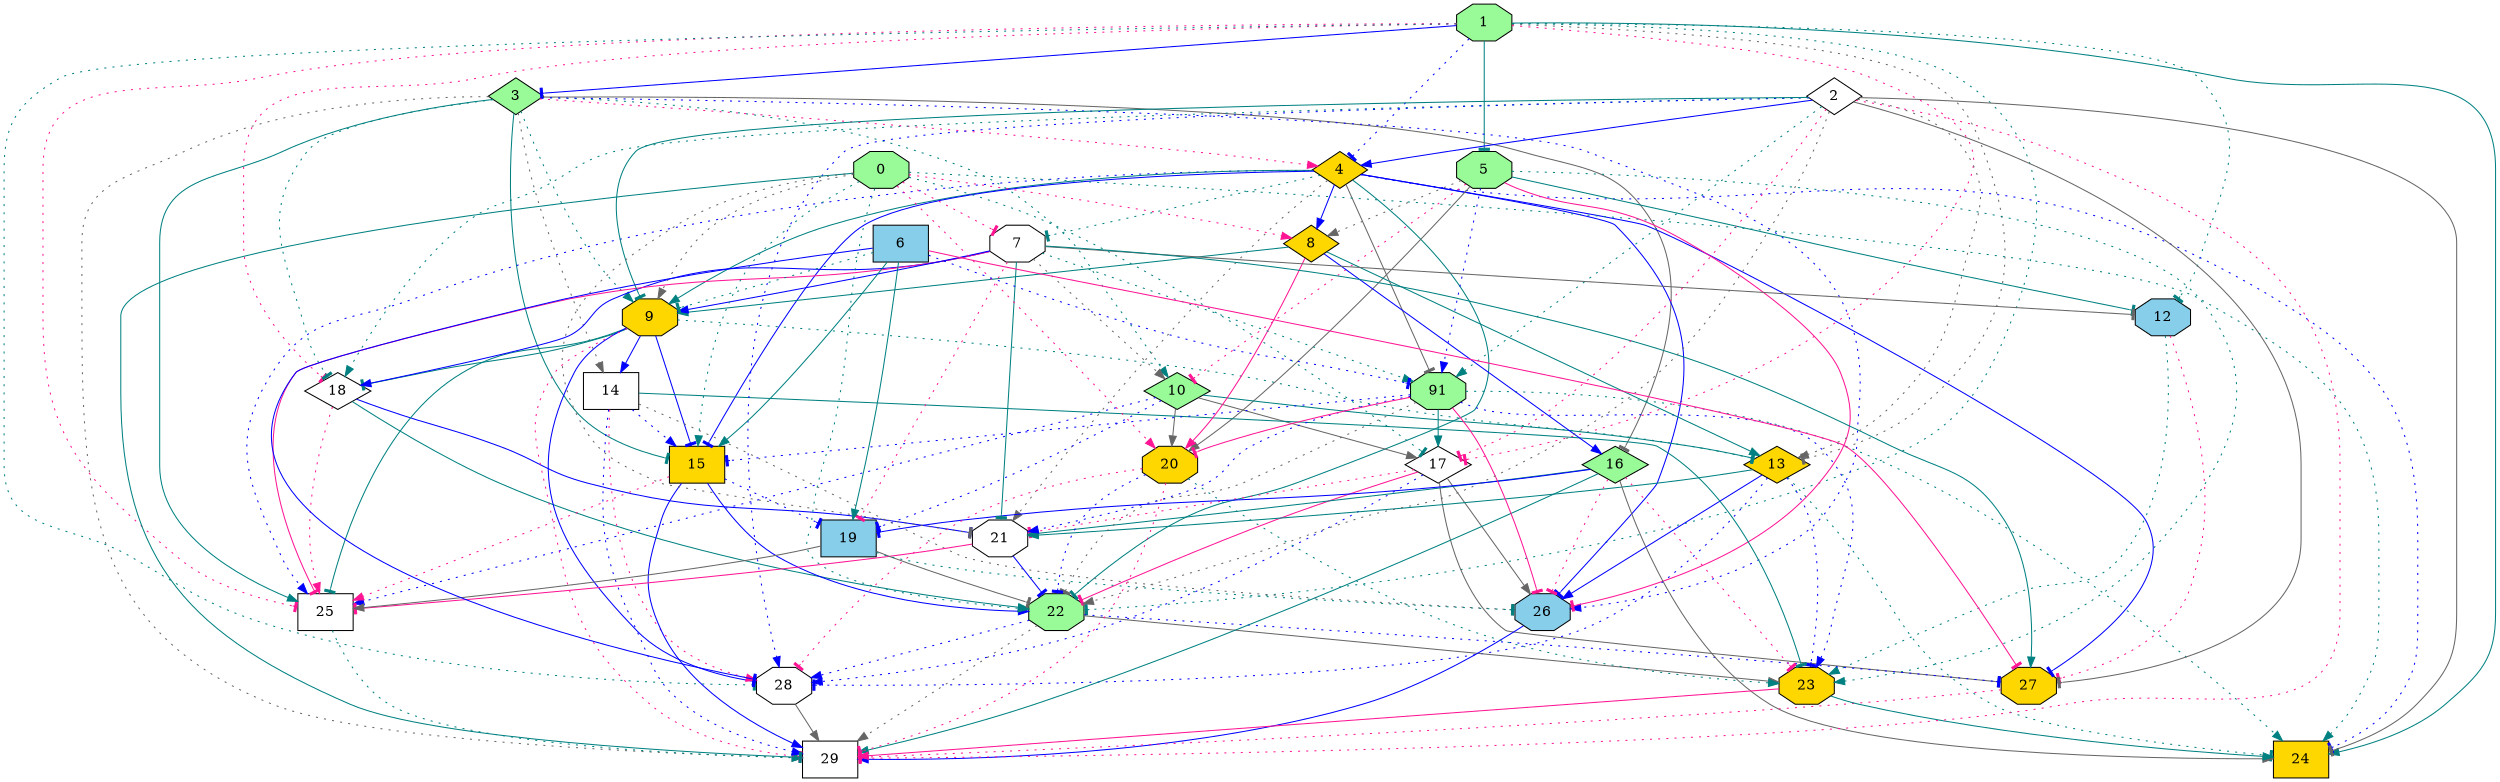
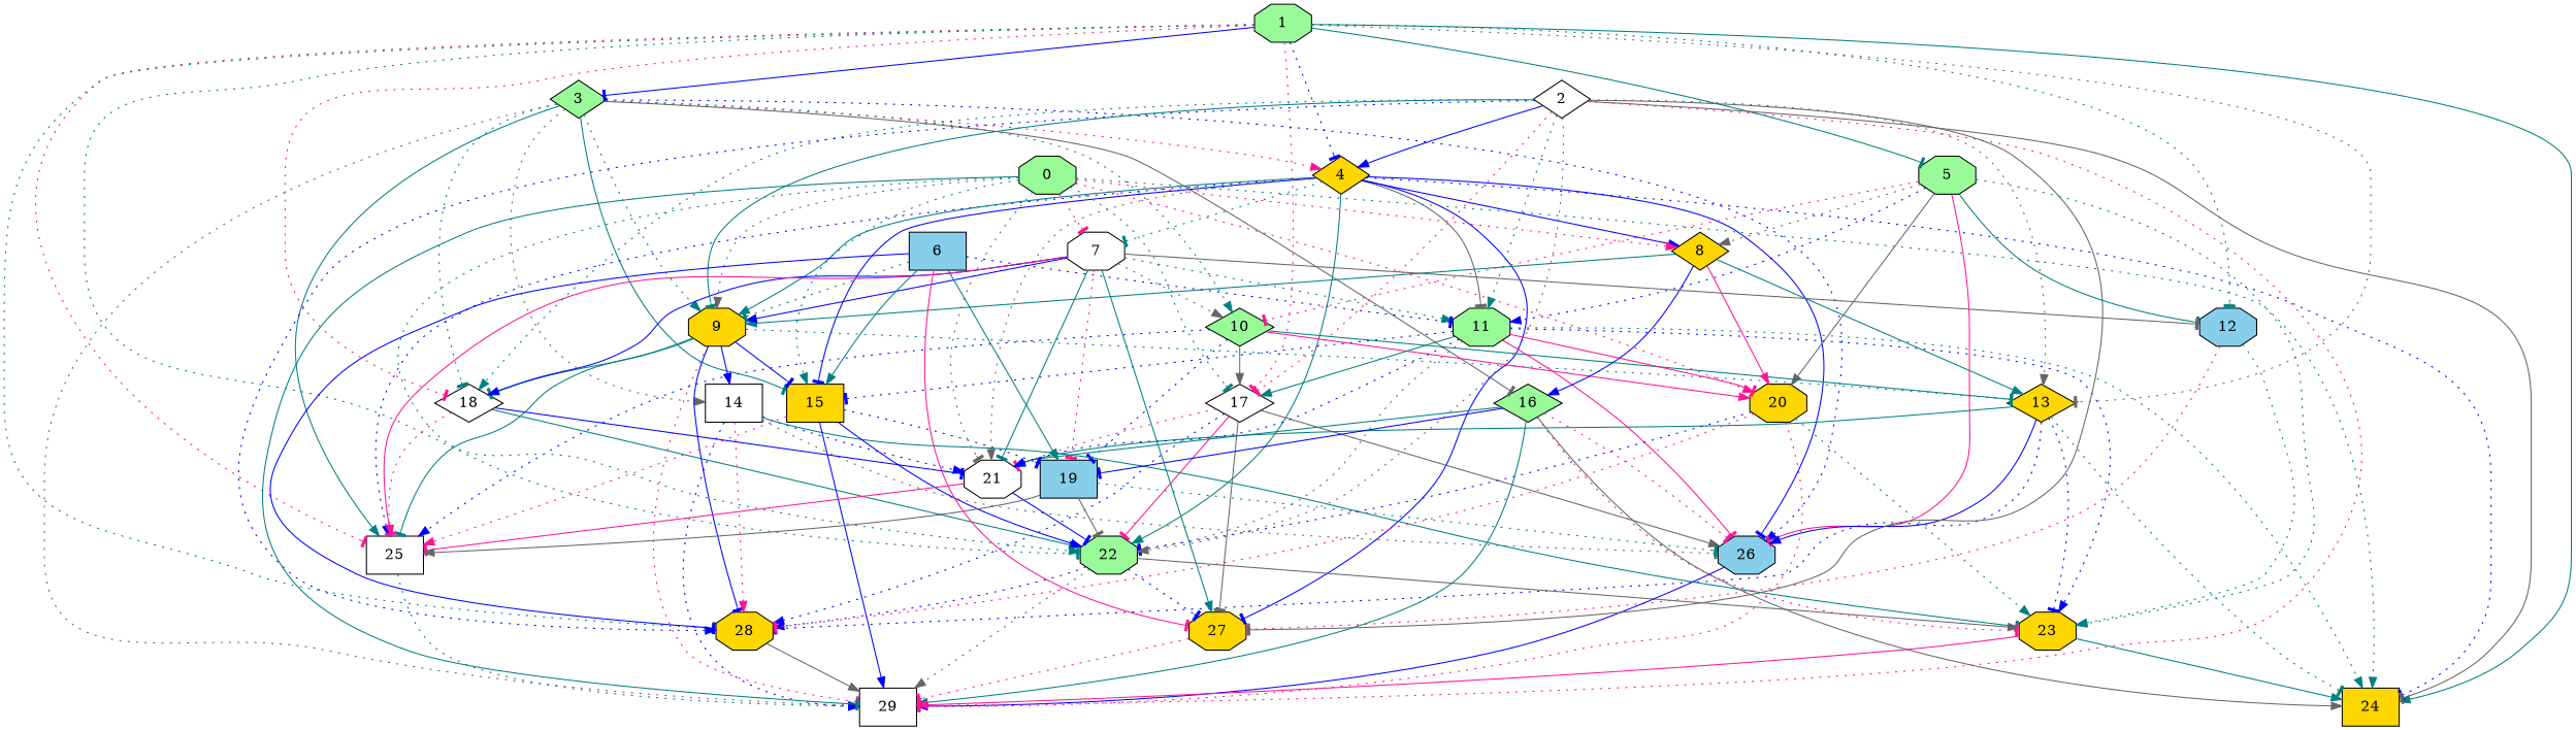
  digraph {
    node [Weight=10 fillcolor=gold shape=octagon style=filled]
    edge [Weight=13 arrowhead=tee color=teal style=dotted]
    1 [Weight=8 fillcolor=palegreen]
    3 [Weight=5 fillcolor=palegreen shape=diamond]
    4 [Weight=5 shape=diamond]
    5 [Weight=2 fillcolor=palegreen]
    17 [fillcolor=white shape=diamond]
    13 [Weight=3 shape=diamond]
    18 [Weight=9 fillcolor=white shape=diamond]
    12 [Weight=7 fillcolor=skyblue]
    22 [Weight=8 fillcolor=palegreen]
    25 [fillcolor=white shape=box]
-   28 [Weight=2 fillcolor=white]
+   28 [Weight=2]
    24 [Weight=3 shape=box]
    9 [Weight=7]
    10 [fillcolor=palegreen shape=diamond]
    14 [fillcolor=white shape=box]
    16 [Weight=7 fillcolor=palegreen shape=diamond]
    15 [Weight=5 shape=box]
    26 [Weight=7 fillcolor=skyblue]
    29 [Weight=8 fillcolor=white shape=box]
-   11 [Weight=9 fillcolor=palegreen label=91]
+   11 [Weight=9 fillcolor=palegreen]
    27
    8 [Weight=3 shape=diamond]
    7 [Weight=3 fillcolor=white]
    21 [fillcolor=white]
    20 [Weight=5]
    23 [Weight=3]
    19 [Weight=9 fillcolor=skyblue shape=box]
    2 [fillcolor=white shape=diamond]
    0 [Weight=3 fillcolor=palegreen]
    6 [Weight=6 fillcolor=skyblue shape=box]
    1 -> 3 [Weight=11 color=blue style=solid]
    1 -> 4 [Weight=7 color=blue]
    1 -> 5 [Weight=22 style=solid]
    1 -> 17 [color=deeppink]
    1 -> 13 [Weight=20 color=gray40]
    1 -> 18 [Weight=20 color=deeppink]
    1 -> 12 [Weight=4]
    1 -> 22 [Weight=18]
    1 -> 25 [Weight=20 color=deeppink]
    1 -> 28 [Weight=16]
    1 -> 24 [Weight=9 arrowhead=normal style=solid]
    3 -> 4 [Weight=20 arrowhead=normal color=deeppink]
    3 -> 18 [Weight=20]
    3 -> 25 [Weight=16 arrowhead=normal style=solid]
    3 -> 9 [Weight=11 arrowhead=normal]
    3 -> 10 [Weight=4 arrowhead=normal]
    3 -> 14 [Weight=4 arrowhead=normal color=gray40]
    3 -> 16 [Weight=7 color=gray40 style=solid]
    3 -> 15 [Weight=4 style=solid]
    3 -> 26 [Weight=16 arrowhead=normal color=blue]
    3 -> 29 [Weight=18 arrowhead=normal color=gray40]
-   4 -> 22 [Weight=22 style=solid]
+   4 -> 22 [Weight=22 arrowhead=normal style=solid]
    4 -> 25 [Weight=4 arrowhead=normal color=blue]
    4 -> 24 [Weight=9 color=blue]
    4 -> 9 [Weight=4 arrowhead=normal style=solid]
    4 -> 15 [Weight=22 color=blue style=solid]
    4 -> 26 [Weight=7 color=blue style=solid]
    4 -> 11 [Weight=22 color=gray40 style=solid]
    4 -> 27 [Weight=16 color=blue style=solid]
    4 -> 8 [Weight=11 arrowhead=normal color=blue style=solid]
    4 -> 7
    4 -> 21 [Weight=9 arrowhead=normal color=gray40]
    5 -> 12 [Weight=11 style=solid]
    5 -> 10 [Weight=18 color=deeppink]
    5 -> 26 [Weight=11 color=deeppink style=solid]
    5 -> 11 [arrowhead=normal color=blue]
    5 -> 8 [arrowhead=normal color=gray40]
    5 -> 20 [Weight=9 arrowhead=normal color=gray40 style=solid]
    5 -> 23 [arrowhead=normal]
    17 -> 22 [Weight=18 color=deeppink style=solid]
    17 -> 28 [Weight=16 arrowhead=normal color=blue]
    17 -> 26 [Weight=7 arrowhead=normal color=gray40 style=solid]
    17 -> 27 [Weight=11 color=gray40 style=solid]
    17 -> 21 [color=deeppink]
    13 -> 28 [Weight=18 color=blue]
    13 -> 24
    13 -> 26 [Weight=11 arrowhead=normal color=blue style=solid]
    13 -> 21 [Weight=18 arrowhead=normal style=solid]
    13 -> 23 [Weight=16 color=blue]
    18 -> 22 [Weight=7 arrowhead=normal style=solid]
    18 -> 25 [Weight=20 arrowhead=normal color=deeppink]
    18 -> 21 [Weight=9 color=blue style=solid]
    12 -> 27 [Weight=16 color=deeppink]
    12 -> 23 [Weight=16 arrowhead=normal]
    22 -> 28 [Weight=9 arrowhead=normal color=blue]
    22 -> 29 [Weight=22 arrowhead=normal color=gray40]
    22 -> 27 [Weight=7 color=blue]
    22 -> 23 [Weight=9 arrowhead=normal color=gray40 style=solid]
    25 -> 29 [Weight=4 arrowhead=normal]
    28 -> 29 [Weight=4 arrowhead=normal color=gray40 style=solid]
    9 -> 13
    9 -> 18 [Weight=4 style=solid]
    9 -> 25 [Weight=20 style=solid]
    9 -> 28 [Weight=11 color=blue style=solid]
    9 -> 14 [Weight=16 arrowhead=normal color=blue style=solid]
    9 -> 15 [Weight=4 color=blue style=solid]
    9 -> 29 [Weight=22 color=deeppink]
    10 -> 17 [Weight=20 arrowhead=normal color=gray40 style=solid]
    10 -> 13 [Weight=22 style=solid]
    10 -> 25 [Weight=4 arrowhead=normal color=blue]
-   10 -> 20 [Weight=18 arrowhead=normal color=gray40 style=solid]
+   10 -> 20 [Weight=18 arrowhead=normal color=deeppink style=solid]
    10 -> 19 [Weight=9 color=blue]
    14 -> 28 [Weight=20 arrowhead=normal color=deeppink]
    14 -> 26 [Weight=18 color=gray40]
    14 -> 29 [arrowhead=normal color=blue]
-   14 -> 15 [Weight=22 arrowhead=normal color=blue]
+   14 -> 21 [Weight=22 arrowhead=normal color=blue]
    14 -> 23 [Weight=22 style=solid]
    16 -> 24 [Weight=4 arrowhead=normal color=gray40 style=solid]
    16 -> 26 [Weight=7 color=deeppink]
    16 -> 29 [arrowhead=normal style=solid]
    16 -> 21 [Weight=20 arrowhead=normal style=solid]
    16 -> 23 [Weight=9 color=deeppink]
    16 -> 19 [Weight=7 color=blue style=solid]
    15 -> 22 [Weight=7 arrowhead=normal color=blue style=solid]
    15 -> 25 [Weight=18 arrowhead=normal color=deeppink]
    15 -> 29 [Weight=20 arrowhead=normal color=blue style=solid]
    15 -> 19 [color=blue]
    26 -> 29 [Weight=20 arrowhead=normal color=blue style=solid]
    11 -> 17 [Weight=11 arrowhead=normal style=solid]
    11 -> 22 [Weight=11 color=gray40]
    11 -> 24 [Weight=4 arrowhead=normal]
    11 -> 15 [Weight=9 color=blue]
    11 -> 26 [color=deeppink style=solid]
    11 -> 21 [Weight=9 arrowhead=normal color=blue]
    11 -> 20 [color=deeppink style=solid]
    11 -> 23 [Weight=16 arrowhead=normal color=blue]
    27 -> 29 [Weight=16 color=deeppink]
    8 -> 13 [Weight=16 arrowhead=normal style=solid]
    8 -> 9 [Weight=22 arrowhead=normal style=solid]
    8 -> 16 [Weight=16 arrowhead=normal color=blue style=solid]
    8 -> 20 [arrowhead=normal color=deeppink style=solid]
    7 -> 18 [Weight=4 arrowhead=normal color=blue style=solid]
    7 -> 12 [Weight=7 color=gray40 style=solid]
    7 -> 25 [Weight=4 color=deeppink style=solid]
    7 -> 9 [Weight=16 arrowhead=normal color=blue style=solid]
    7 -> 10 [Weight=18 arrowhead=normal color=gray40]
    7 -> 11 [Weight=11 arrowhead=normal]
    7 -> 27 [Weight=20 arrowhead=normal style=solid]
    7 -> 21 [style=solid]
    7 -> 19 [Weight=18 color=deeppink]
    21 -> 22 [Weight=18 color=blue style=solid]
    21 -> 25 [Weight=11 color=deeppink style=solid]
    20 -> 22 [Weight=16 color=blue]
    20 -> 28 [Weight=20 color=deeppink]
    20 -> 29 [Weight=9 color=deeppink]
    20 -> 23 [Weight=22 arrowhead=normal]
    23 -> 24 [Weight=16 arrowhead=normal style=solid]
    23 -> 29 [Weight=11 arrowhead=normal color=deeppink style=solid]
    19 -> 22 [color=gray40 style=solid]
    19 -> 25 [Weight=9 arrowhead=normal color=gray40 style=solid]
    19 -> 26 [Weight=22]
    2 -> 4 [Weight=7 arrowhead=normal color=blue style=solid]
    2 -> 17 [Weight=16 color=deeppink]
    2 -> 13 [Weight=20 arrowhead=normal color=gray40]
    2 -> 18 [Weight=7 arrowhead=normal]
    2 -> 22 [arrowhead=normal color=gray40]
    2 -> 28 [Weight=7 arrowhead=normal color=blue]
    2 -> 24 [Weight=18 color=gray40 style=solid]
    2 -> 9 [Weight=16 style=solid]
    2 -> 29 [color=deeppink]
    2 -> 11 [Weight=9 arrowhead=normal]
    2 -> 27 [Weight=4 color=gray40 style=solid]
    0 -> 17 [Weight=18]
    0 -> 22 [arrowhead=normal]
    0 -> 24 [Weight=4 arrowhead=normal]
    0 -> 9 [Weight=16 arrowhead=normal color=gray40]
    0 -> 15 [Weight=22 arrowhead=normal]
    0 -> 29 [Weight=18 style=solid]
    0 -> 8 [Weight=11 arrowhead=normal color=deeppink]
    0 -> 7 [Weight=20 color=deeppink]
    0 -> 21 [Weight=22 color=gray40]
    0 -> 20 [Weight=11 arrowhead=normal color=deeppink]
    6 -> 28 [Weight=18 color=blue style=solid]
    6 -> 9 [Weight=20]
    6 -> 15 [arrowhead=normal style=solid]
    6 -> 11 [Weight=4 color=blue]
    6 -> 27 [Weight=7 color=deeppink style=solid]
    6 -> 19 [arrowhead=normal style=solid]
  }
